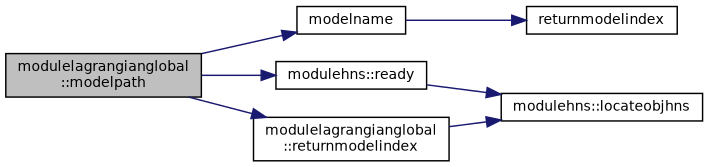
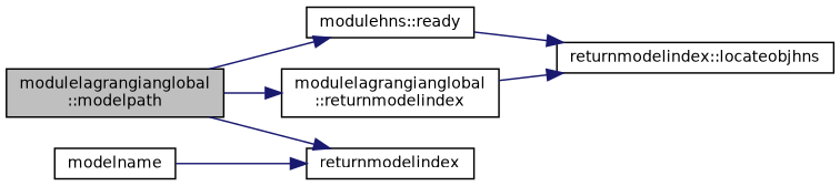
  digraph {
    rankdir=LR
    node [color=black fillcolor=white fontname=Helvetica fontsize=10 shape=record style=filled]
    edge [color=midnightblue fontname=Helvetica fontsize=10 labelfontname=Helvetica labelfontsize=10 style=solid]
    n1 [fillcolor=grey75 fontcolor=black height=0.2 label="modulelagrangianglobal\l::modelpath" width=0.4]
    n2 [height=0.2 label=modelname width=0.4]
    n3 [height=0.2 label="modulehns::ready" width=0.4]
    n4 [height=0.2 label="modulelagrangianglobal\l::returnmodelindex" width=0.4]
    n5 [height=0.2 label=returnmodelindex width=0.4]
-   n6 [height=0.2 label="modulehns::locateobjhns" width=0.4]
-   n1 -> n2
+   n6 [height=0.2 label="returnmodelindex::locateobjhns" width=0.4]
+   n1 -> n5
    n1 -> n3
    n1 -> n4
    n2 -> n5
    n3 -> n6
    n4 -> n6
  }
